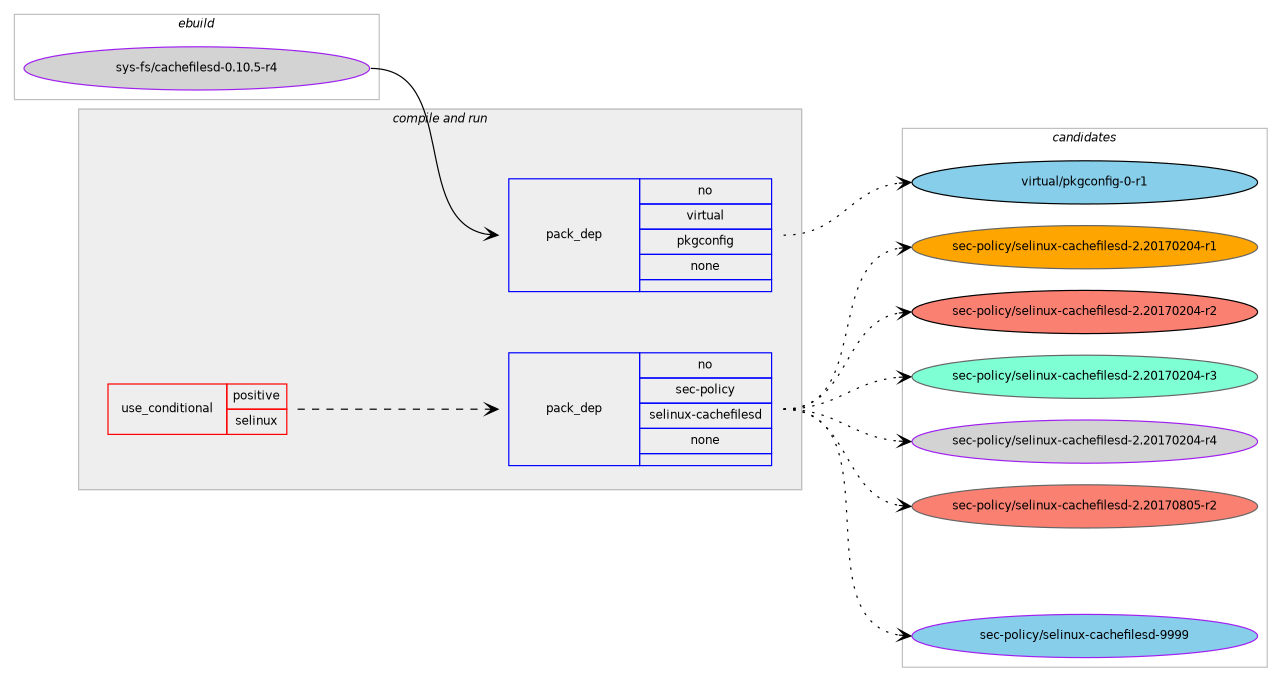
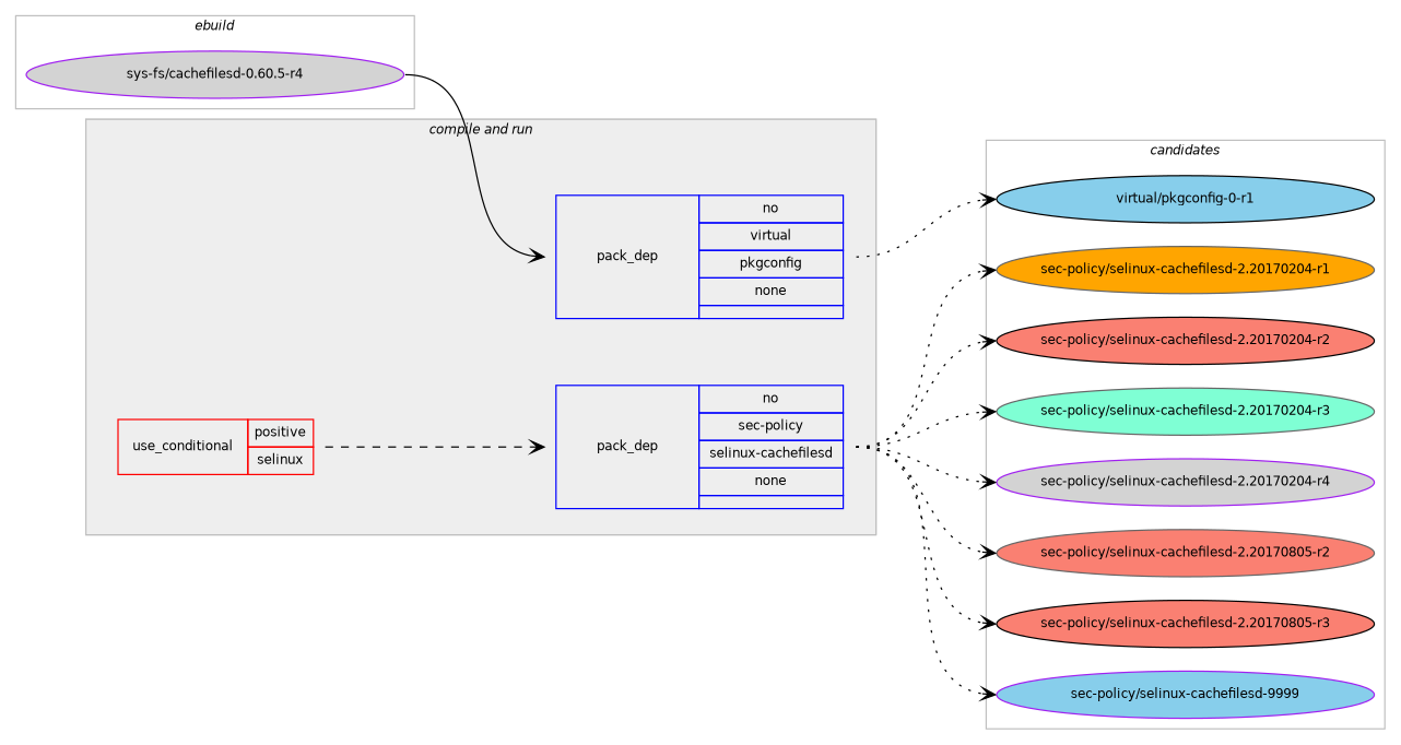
  digraph {
    compound=true
    concentrate=true
    fontname=Helvetica
    fontsize=10
    newrank=true
    rankdir=LR
    ranksep=1.5
    node [color=purple fontname=Helvetica fontsize=10 style=filled]
    edge [arrowhead=vee headport=w style=dotted tailport=e weight=100]
-   n1 [fillcolor=lightgrey label="sys-fs/cachefilesd-0.10.5-r4" width=4]
+   n1 [fillcolor=lightgrey label="sys-fs/cachefilesd-0.60.5-r4" width=4]
    n2 [color=blue label=<<TABLE BORDER="0" CELLBORDER="1" CELLSPACING="0" CELLPADDING="4" WIDTH="220"><TR><TD ROWSPAN="6" CELLPADDING="30">pack_dep</TD></TR><TR><TD WIDTH="110">no</TD></TR><TR><TD>virtual</TD></TR><TR><TD>pkgconfig</TD></TR><TR><TD>none</TD></TR><TR><TD></TD></TR></TABLE>> shape=none style=""]
    n3 [color=blue label=<<TABLE BORDER="0" CELLBORDER="1" CELLSPACING="0" CELLPADDING="4" WIDTH="220"><TR><TD ROWSPAN="6" CELLPADDING="30">pack_dep</TD></TR><TR><TD WIDTH="110">no</TD></TR><TR><TD>sec-policy</TD></TR><TR><TD>selinux-cachefilesd</TD></TR><TR><TD>none</TD></TR><TR><TD></TD></TR></TABLE>> shape=none style=""]
    n4 [color=red label=<<TABLE BORDER="0" CELLBORDER="1" CELLSPACING="0" CELLPADDING="4"><TR><TD ROWSPAN="3" CELLPADDING="10">use_conditional</TD></TR><TR><TD>positive</TD></TR><TR><TD>selinux</TD></TR></TABLE>> shape=none style=""]
    n5 [color=black fillcolor=skyblue label="virtual/pkgconfig-0-r1" width=4]
    n6 [color=gray40 fillcolor=orange label="sec-policy/selinux-cachefilesd-2.20170204-r1" width=4]
    n7 [color=black fillcolor=salmon label="sec-policy/selinux-cachefilesd-2.20170204-r2" width=4]
    n8 [color=gray40 fillcolor=aquamarine label="sec-policy/selinux-cachefilesd-2.20170204-r3" width=4]
    n9 [fillcolor=lightgrey label="sec-policy/selinux-cachefilesd-2.20170204-r4" width=4]
    n10 [color=gray40 fillcolor=salmon label="sec-policy/selinux-cachefilesd-2.20170805-r2" width=4]
+   n11 [color=black fillcolor=salmon label="sec-policy/selinux-cachefilesd-2.20170805-r3" width=4]
    n12 [fillcolor=skyblue label="sec-policy/selinux-cachefilesd-9999" width=4]
    subgraph cluster_1 {
      color=gray
      label=<<i>ebuild</i>>
      rank=same
      n1
    }
    subgraph cluster_2 {
      color=gray
      label=<<i>dependencies</i>>
      subgraph cluster_3 {
        color=gray
        fillcolor="#eeeeee"
        label=<<i>run</i>>
        style=filled
        subgraph sub_4 {
          color=gray
          fillcolor="#eeeeee"
          label=<<i>run</i>>
          style=filled
          n4
          subgraph sub_5 {
            color=gray
            fillcolor="#eeeeee"
            label=<<i>run</i>>
            style=filled
            n3
          }
        }
      }
      subgraph cluster_6 {
        color=gray
        fillcolor="#eeeeee"
        label=<<i>compile</i>>
        style=filled
        subgraph sub_7 {
          color=gray
          fillcolor="#eeeeee"
          label=<<i>compile</i>>
          style=filled
          n2
        }
      }
      subgraph cluster_8 {
        color=gray
        fillcolor="#eeeeee"
        label=<<i>compile and run</i>>
        style=filled
      }
    }
    subgraph cluster_9 {
      color=gray
      label=<<i>candidates</i>>
      rank=same
      subgraph sub_10 {
        color=black
        label=<<i>candidates</i>>
        nodesep=1
        rank=same
        n5
      }
      subgraph sub_11 {
        color=black
        label=<<i>candidates</i>>
        nodesep=1
        rank=same
        n6
        n7
        n8
        n9
        n10
+       n11
        n12
      }
    }
    n1 -> n2 [style=solid weight=20]
    n2 -> n5
    n3 -> n6
    n3 -> n7
    n3 -> n8
    n3 -> n9
    n3 -> n10
+   n3 -> n11
    n3 -> n12
    n4 -> n3 [style=dashed weight=20]
  }
